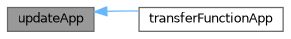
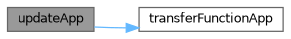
  digraph {
    rankdir=LR
    node [fontname=Helvetica fontsize=10 shape=box style=filled]
    n1 [color=gray40 fillcolor=grey60 fontcolor=black height=0.2 label=updateApp width=0.4]
    n2 [color=grey40 fillcolor=white height=0.2 label=transferFunctionApp width=0.4]
-   n2 -> n1 [color=steelblue1 fontname=Helvetica fontsize=10 labelfontname=Helvetica labelfontsize=10 style=solid]
+   n1 -> n2 [color=steelblue1 fontname=Helvetica fontsize=10 labelfontname=Helvetica labelfontsize=10 style=solid]
  }
